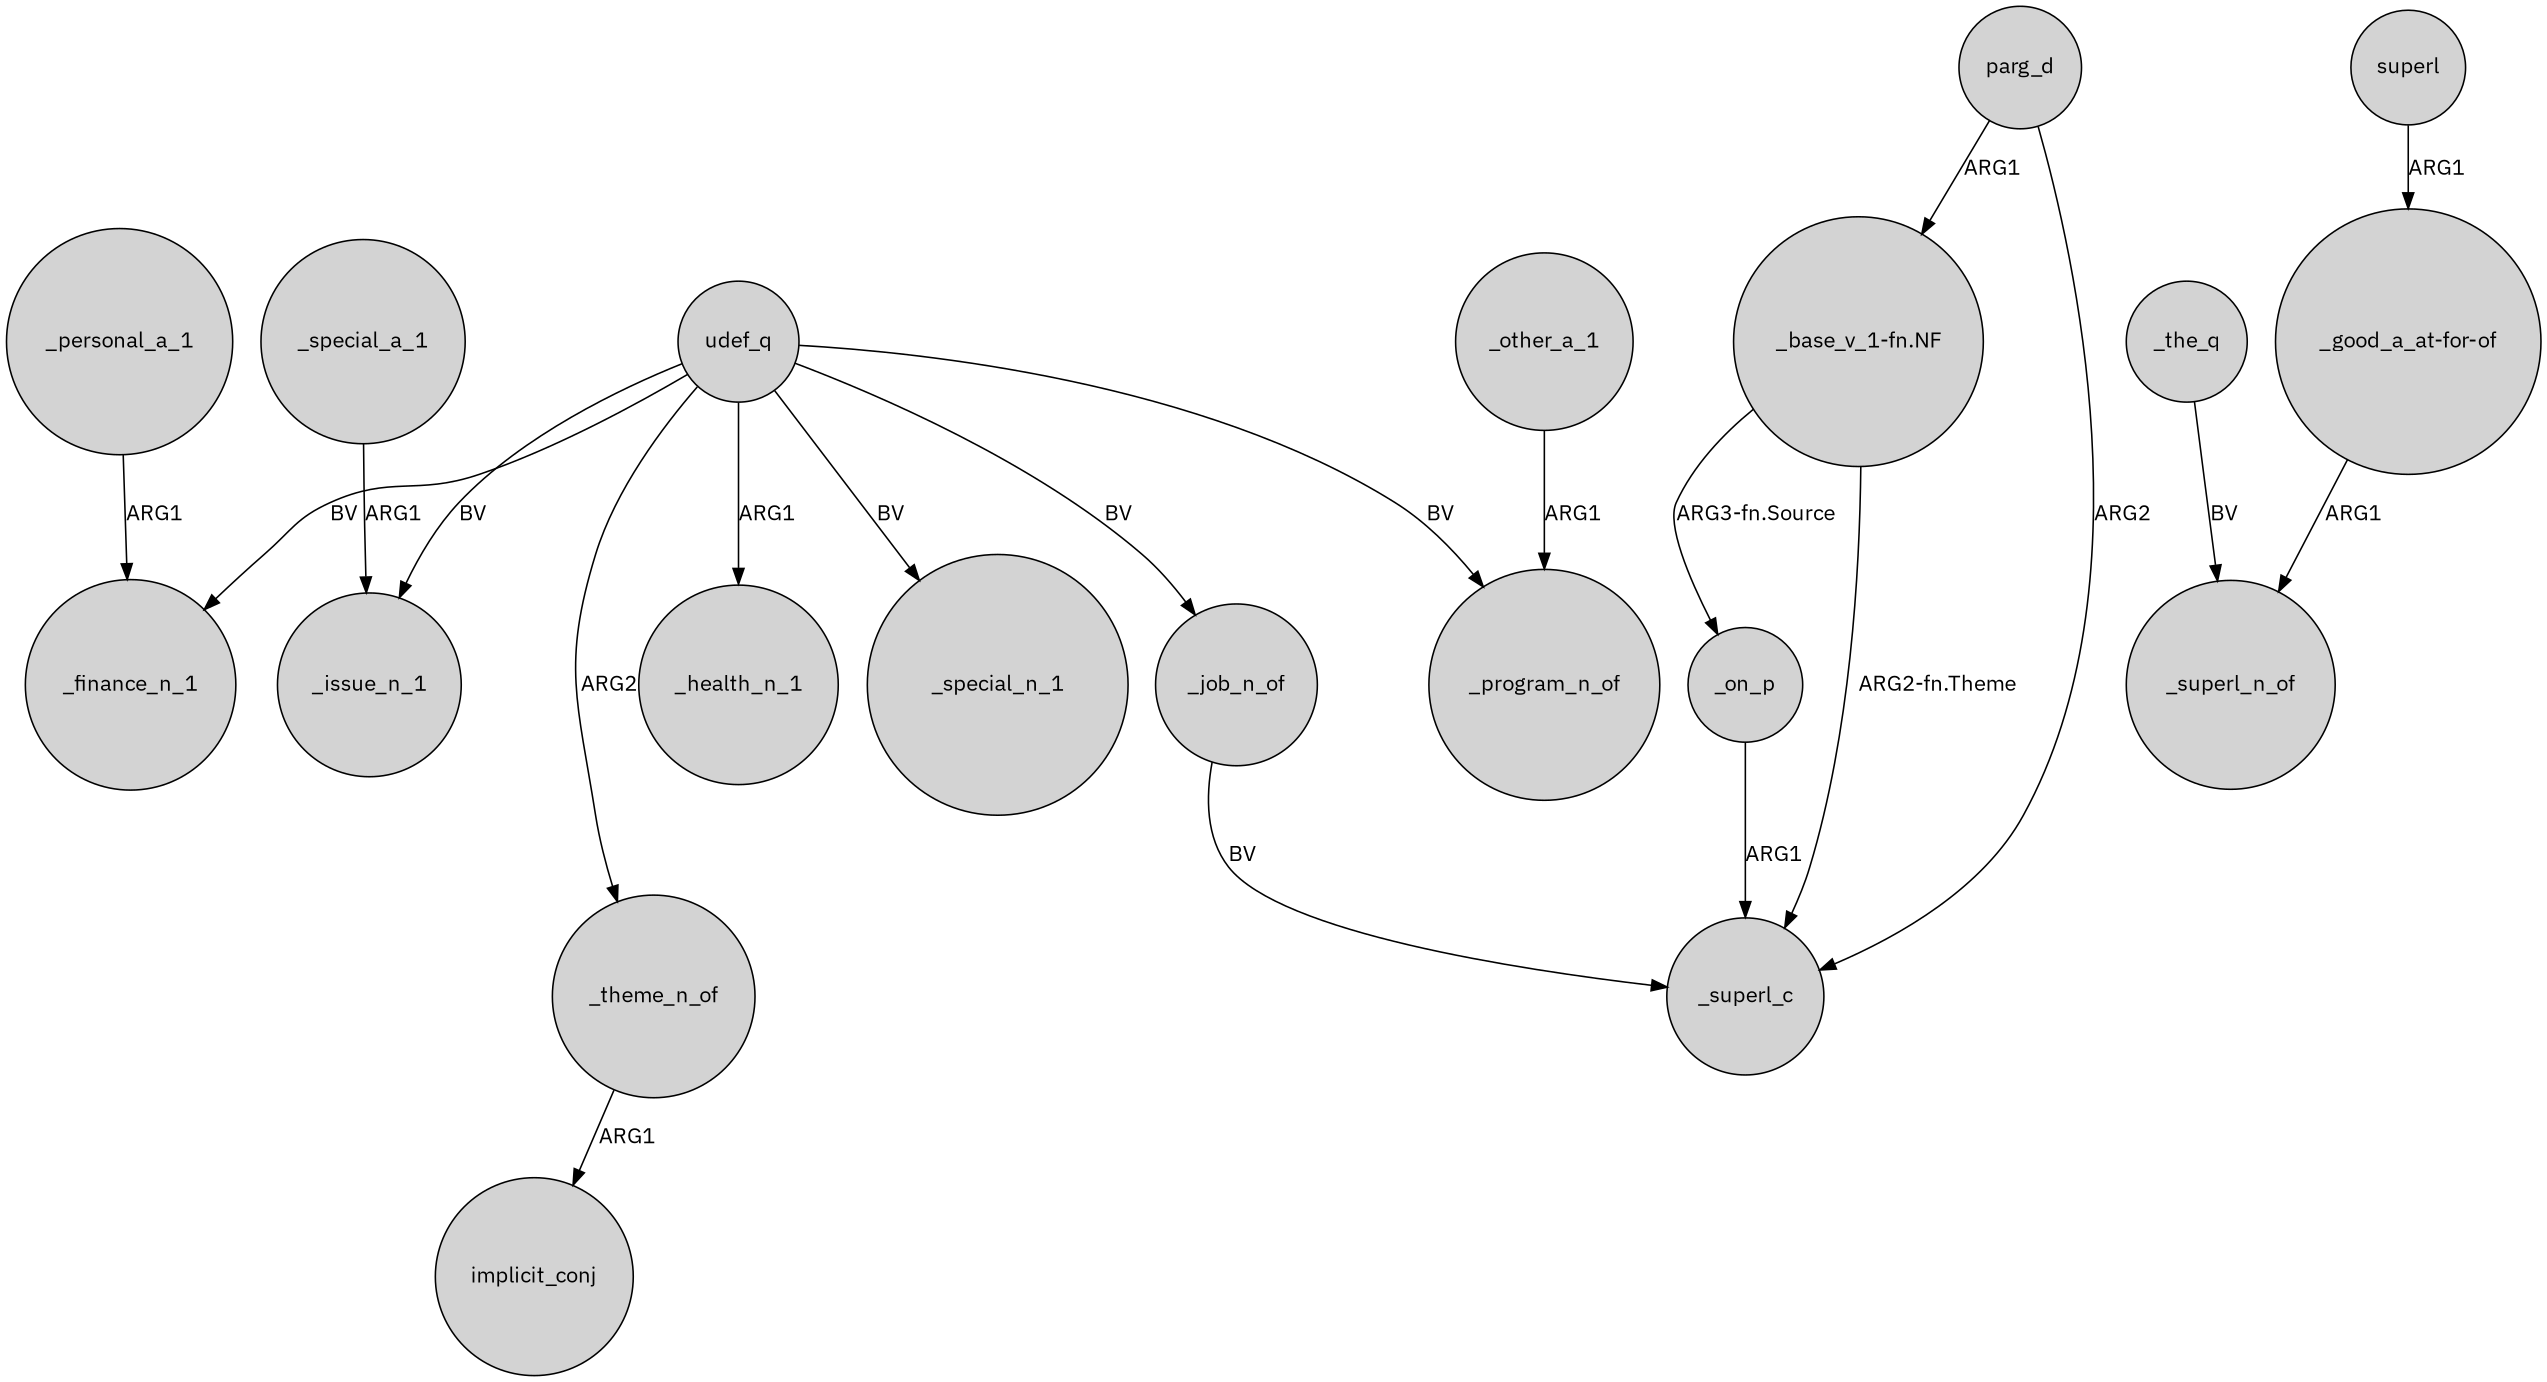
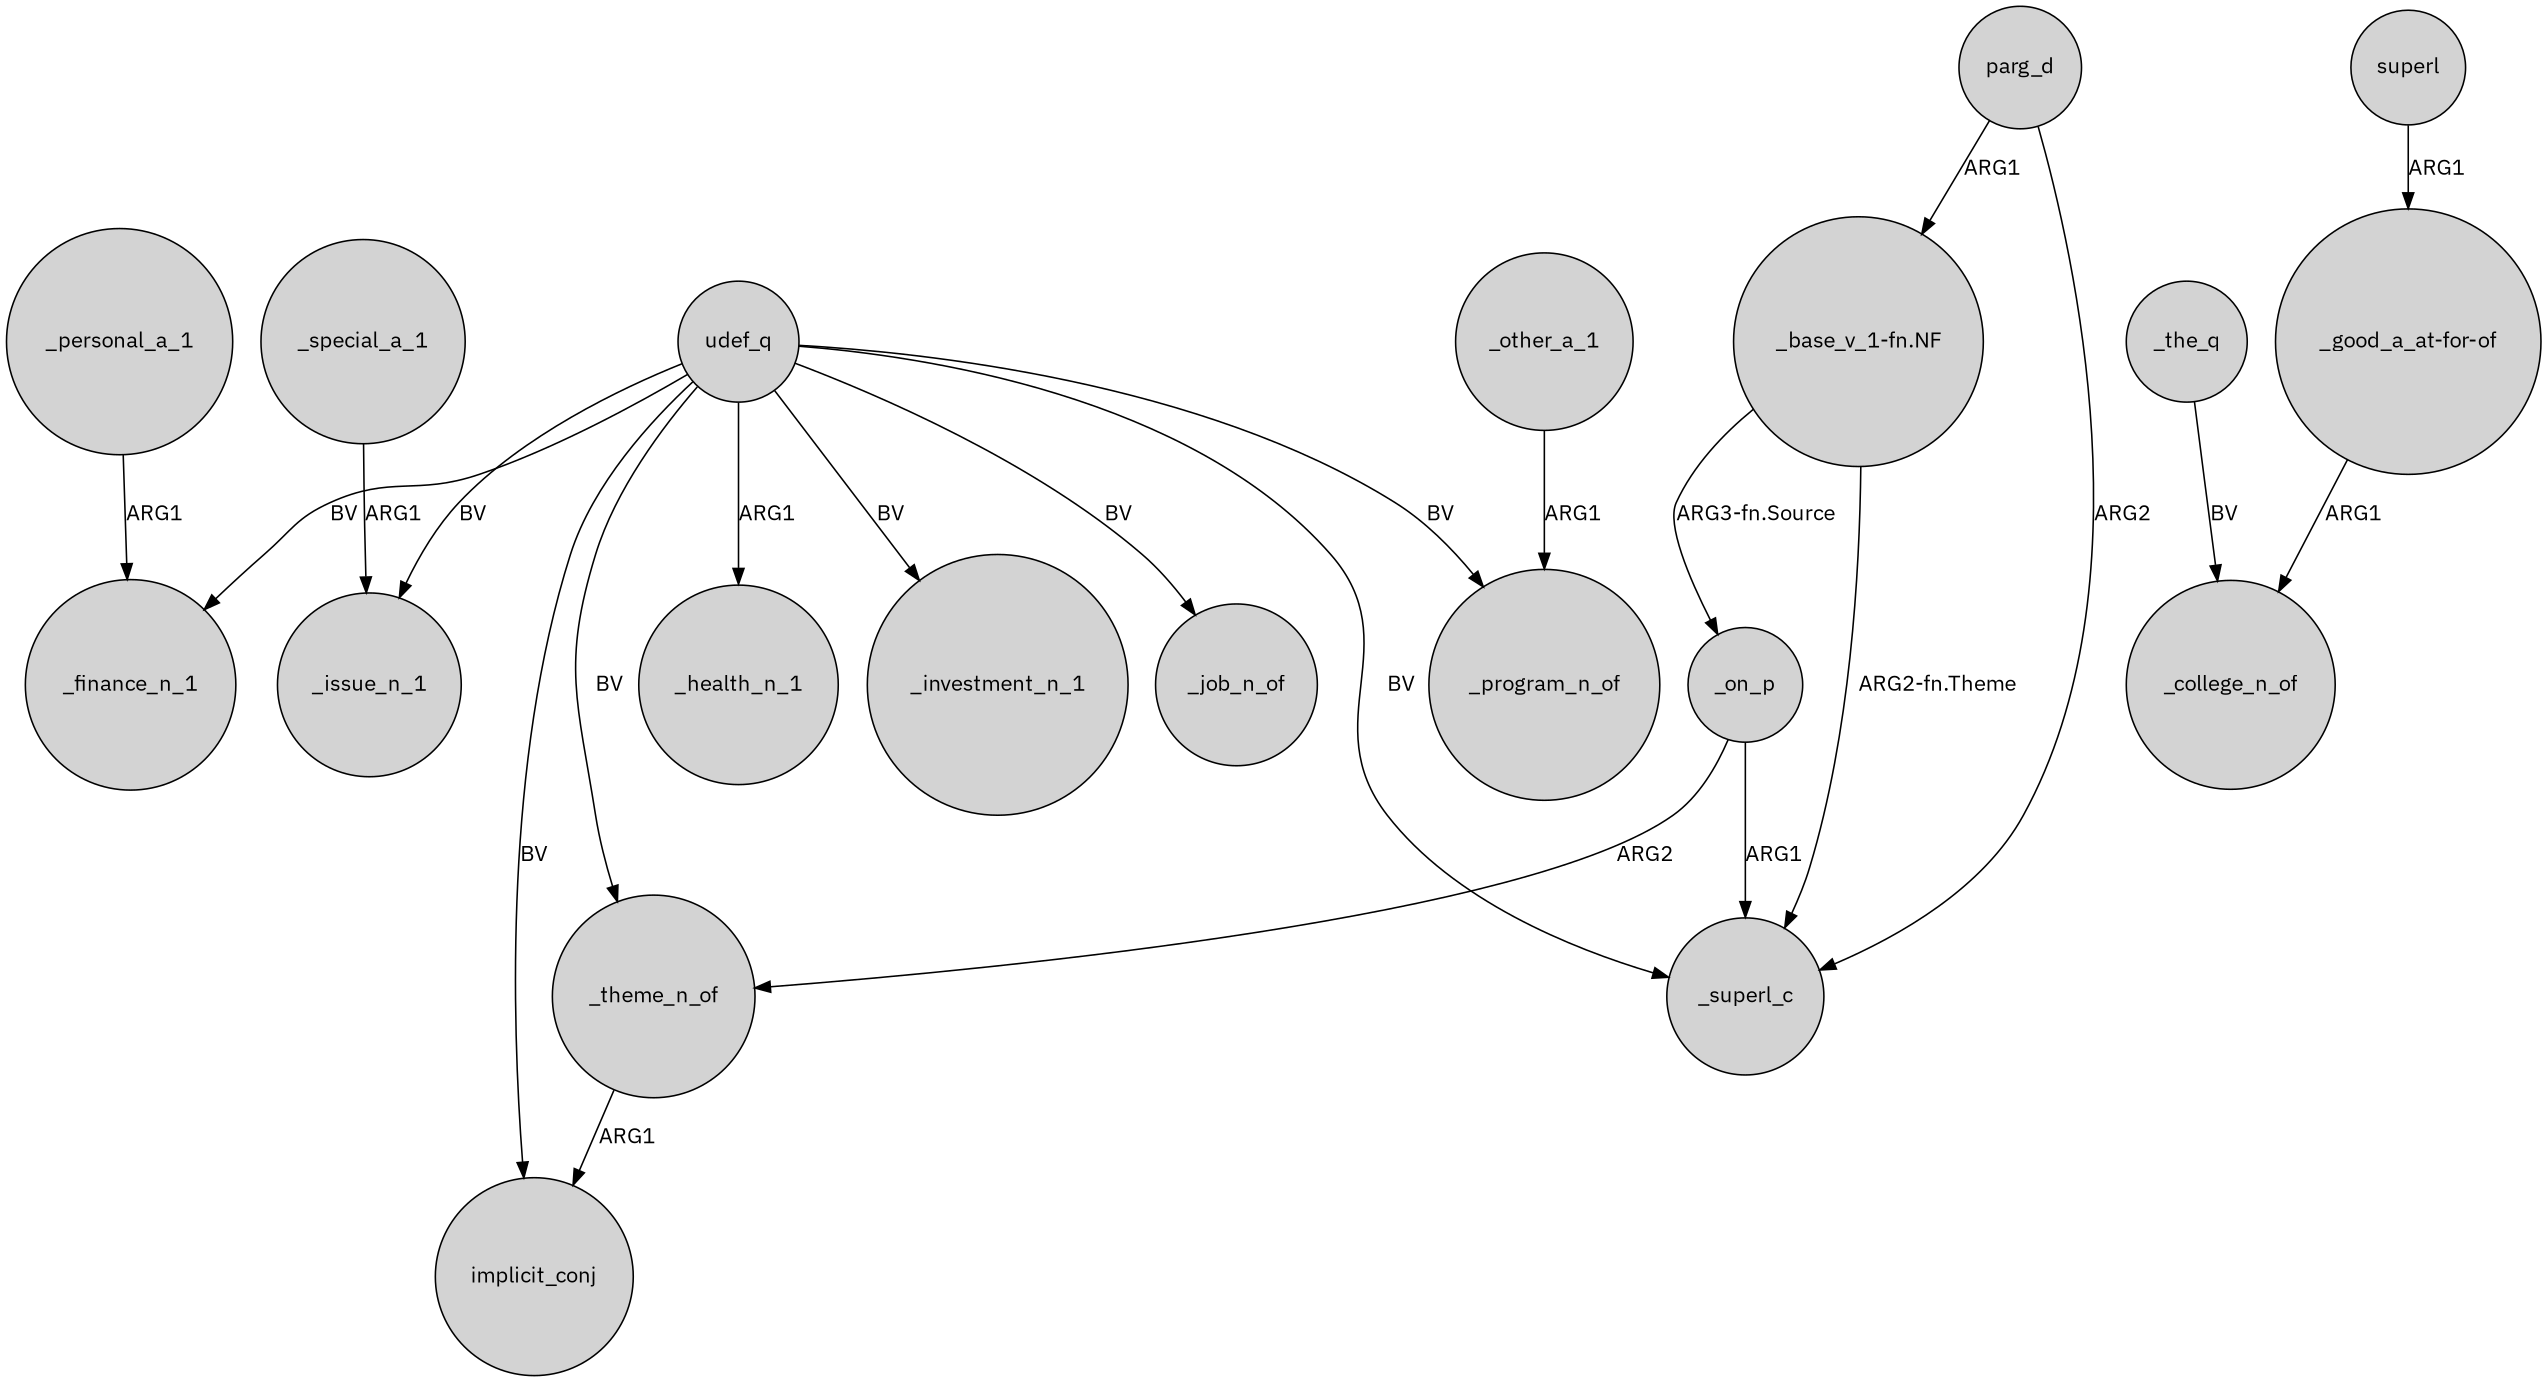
  digraph {
    fontname="IBM Plex Sans"
    node [fontname="IBM Plex Sans" shape=circle style=filled]
    edge [fontname="IBM Plex Sans"]
    udef_q
    _theme_n_of
    _finance_n_1
    _issue_n_1
    n5 [label=_superl_c]
    implicit_conj
    _program_n_of
    _health_n_1
-   _investment_n_1 [label=_special_n_1]
+   _investment_n_1
    _job_n_of
    _special_a_1
    _on_p
    _personal_a_1
    parg_d
    "_base_v_1-fn.NF"
    _the_q
-   _college_n_of [label=_superl_n_of]
+   _college_n_of
    superl
    "_good_a_at-for-of"
    _other_a_1
-   udef_q -> _theme_n_of [label=ARG2]
+   udef_q -> _theme_n_of [label=BV]
    udef_q -> _finance_n_1 [label=BV]
    udef_q -> _issue_n_1 [label=BV]
-   _job_n_of -> n5 [label=BV]
+   udef_q -> n5 [label=BV]
+   udef_q -> implicit_conj [label=BV]
    udef_q -> _program_n_of [label=BV]
    udef_q -> _health_n_1 [label=ARG1]
    udef_q -> _investment_n_1 [label=BV]
    udef_q -> _job_n_of [label=BV]
    _theme_n_of -> implicit_conj [label=ARG1]
    _special_a_1 -> _issue_n_1 [label=ARG1]
+   _on_p -> _theme_n_of [label=ARG2]
    _on_p -> n5 [label=ARG1]
    _personal_a_1 -> _finance_n_1 [label=ARG1]
    parg_d -> n5 [label=ARG2]
    parg_d -> "_base_v_1-fn.NF" [label=ARG1]
    "_base_v_1-fn.NF" -> n5 [label="ARG2-fn.Theme"]
    "_base_v_1-fn.NF" -> _on_p [label="ARG3-fn.Source"]
    _the_q -> _college_n_of [label=BV]
    superl -> "_good_a_at-for-of" [label=ARG1]
    "_good_a_at-for-of" -> _college_n_of [label=ARG1]
    _other_a_1 -> _program_n_of [label=ARG1]
  }
